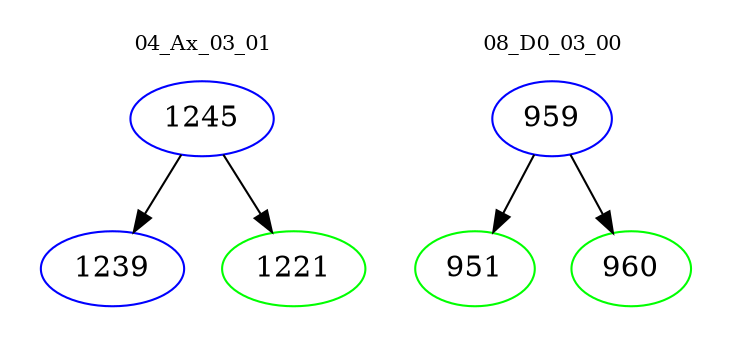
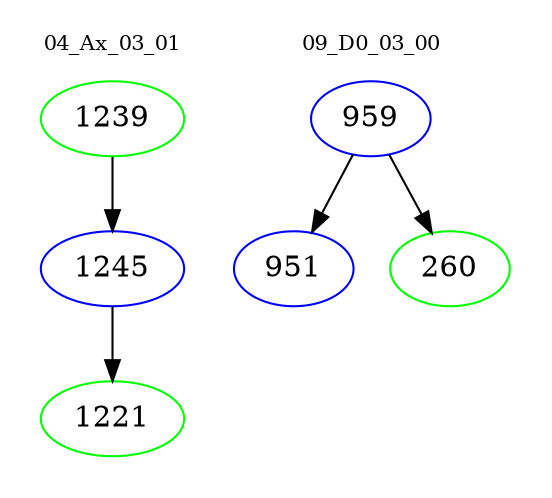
  digraph {
    node [color=blue]
    edge [color=black]
-   n1 [label=1239]
+   n1 [color=green label=1239]
    n2 [color=green label=1221]
    n3 [label=1245]
    n4 [label=959]
-   n5 [color=green label=951]
-   n6 [color=green label=960]
+   n5 [label=951]
+   n6 [color=green label=260]
    subgraph cluster_1 {
      color=white
      fontsize=10
      label="04_Ax_03_01"
      n1
      n2
      n3
    }
    subgraph cluster_2 {
      color=white
      fontsize=10
-     label="08_D0_03_00"
+     label="09_D0_03_00"
      n4
      n5
      n6
    }
-   n3 -> n1
+   n1 -> n3
    n3 -> n2
    n4 -> n5
    n4 -> n6
  }
